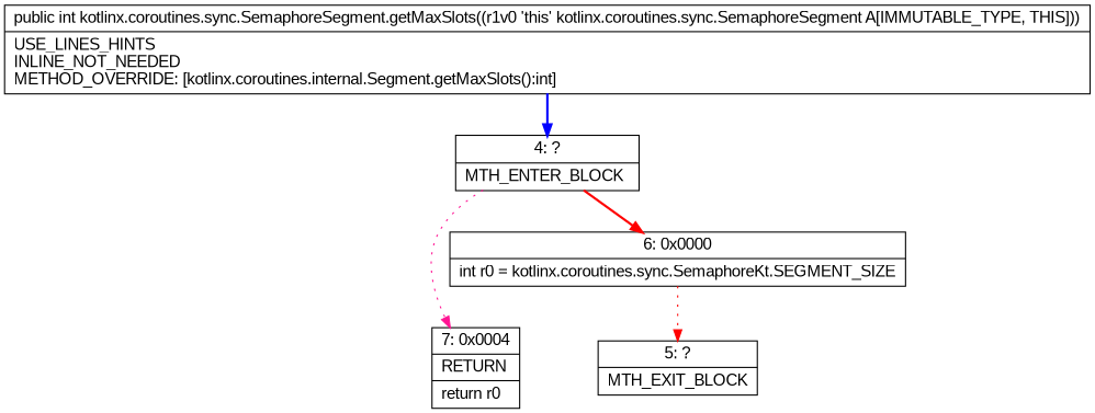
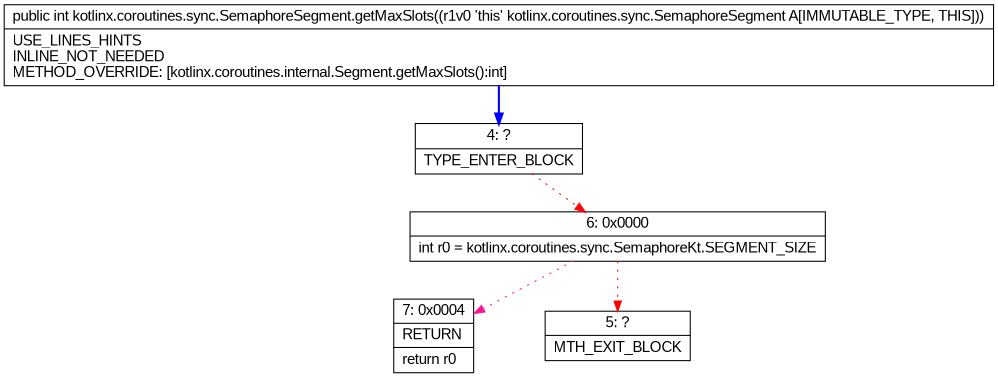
  digraph {
    fontname="Liberation Sans"
    node [fontname="Liberation Sans" shape=record]
    edge [color=red fontname="Liberation Sans" style=bold]
-   n1 [label="{4\:\ ?|MTH_ENTER_BLOCK\l}"]
+   n1 [label="{4\:\ ?|TYPE_ENTER_BLOCK\l}"]
    n2 [label="{6\:\ 0x0000|int r0 = kotlinx.coroutines.sync.SemaphoreKt.SEGMENT_SIZE\l}"]
    n3 [label="{7\:\ 0x0004|RETURN\l|return r0\l}"]
    n4 [label="{5\:\ ?|MTH_EXIT_BLOCK\l}"]
    n5 [label="{public int kotlinx.coroutines.sync.SemaphoreSegment.getMaxSlots((r1v0 'this' kotlinx.coroutines.sync.SemaphoreSegment A[IMMUTABLE_TYPE, THIS]))  | USE_LINES_HINTS\lINLINE_NOT_NEEDED\lMETHOD_OVERRIDE: [kotlinx.coroutines.internal.Segment.getMaxSlots():int]\l}"]
-   n1 -> n2
-   n1 -> n3 [color=deeppink style=dotted]
+   n1 -> n2 [style=dotted]
+   n2 -> n3 [color=deeppink style=dotted]
    n2 -> n4 [style=dotted]
    n5 -> n1 [color=blue]
  }
